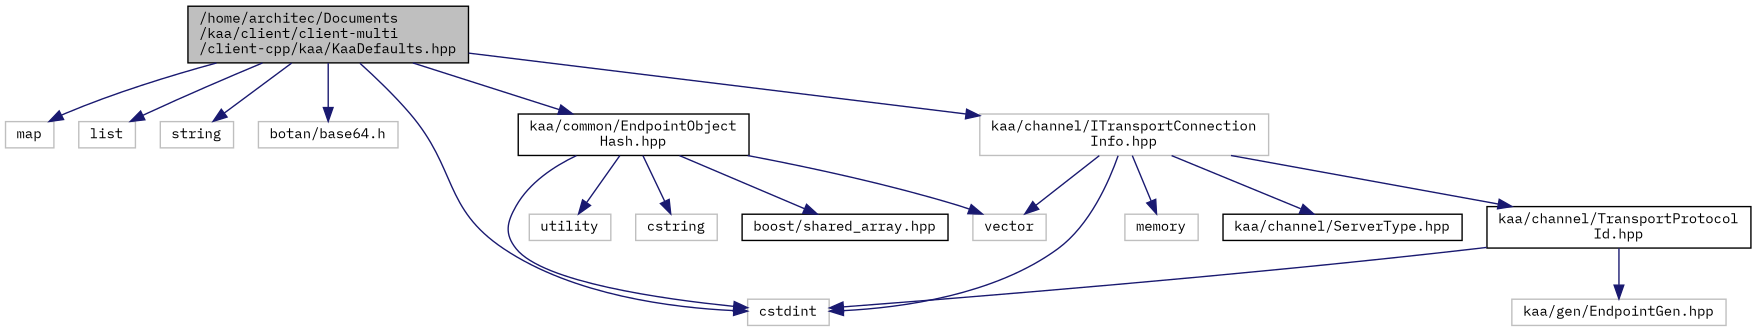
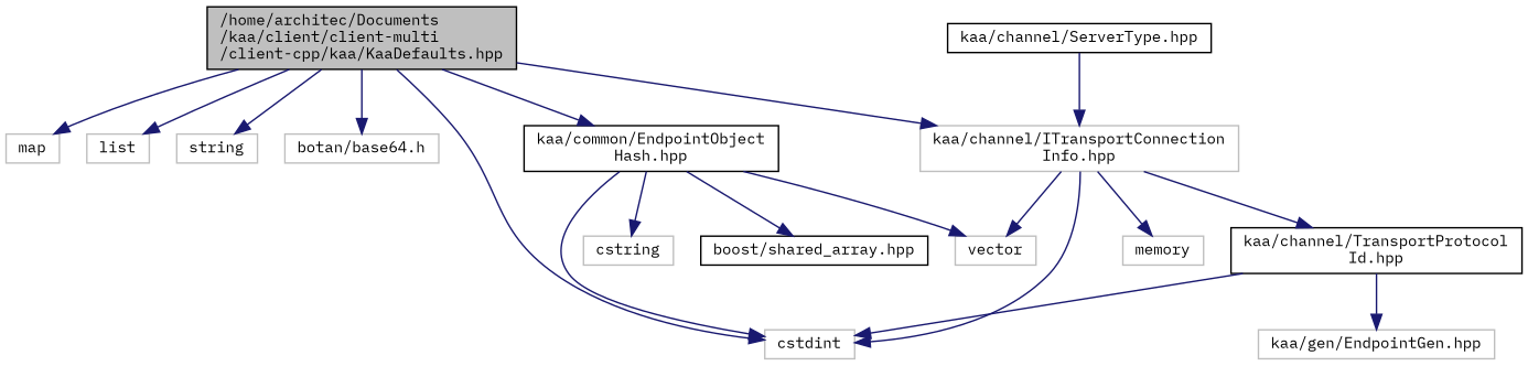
  digraph {
    fontname="IBM Plex Mono"
    node [color=grey75 fontname="IBM Plex Mono" fontsize=10 shape=record]
    edge [color=midnightblue fontname="IBM Plex Mono" fontsize=10 labelfontname=FreeSans labelfontsize=10 style=solid]
    n1 [color=black fillcolor=grey75 fontcolor=black height=0.2 label="/home/architec/Documents\l/kaa/client/client-multi\l/client-cpp/kaa/KaaDefaults.hpp" style=filled width=0.4]
    n2 [height=0.2 label=map width=0.4]
    n3 [height=0.2 label=list width=0.4]
    n4 [height=0.2 label=string width=0.4]
    n5 [height=0.2 label="botan/base64.h" width=0.4]
    n6 [height=0.2 label=cstdint width=0.4]
    n7 [color=black height=0.2 label="kaa/common/EndpointObject\lHash.hpp" width=0.4]
    n8 [height=0.2 label="kaa/channel/ITransportConnection\lInfo.hpp" width=0.4]
-   n9 [height=0.2 label=utility width=0.4]
    n10 [height=0.2 label=cstring width=0.4]
    n11 [height=0.2 label=vector width=0.4]
    n12 [color=black height=0.2 label="boost/shared_array.hpp" width=0.4]
    n13 [height=0.2 label=memory width=0.4]
    n14 [color=black height=0.2 label="kaa/channel/ServerType.hpp" width=0.4]
    n15 [color=black height=0.2 label="kaa/channel/TransportProtocol\lId.hpp" width=0.4]
    n16 [height=0.2 label="kaa/gen/EndpointGen.hpp" width=0.4]
    n1 -> n2
    n1 -> n3
    n1 -> n4
    n1 -> n5
    n1 -> n6
    n1 -> n7
    n1 -> n8
    n7 -> n6
-   n7 -> n9
    n7 -> n10
    n7 -> n11
    n7 -> n12
    n8 -> n6
    n8 -> n11
    n8 -> n13
-   n8 -> n14
+   n14 -> n8
    n8 -> n15
    n15 -> n6
    n15 -> n16
  }
